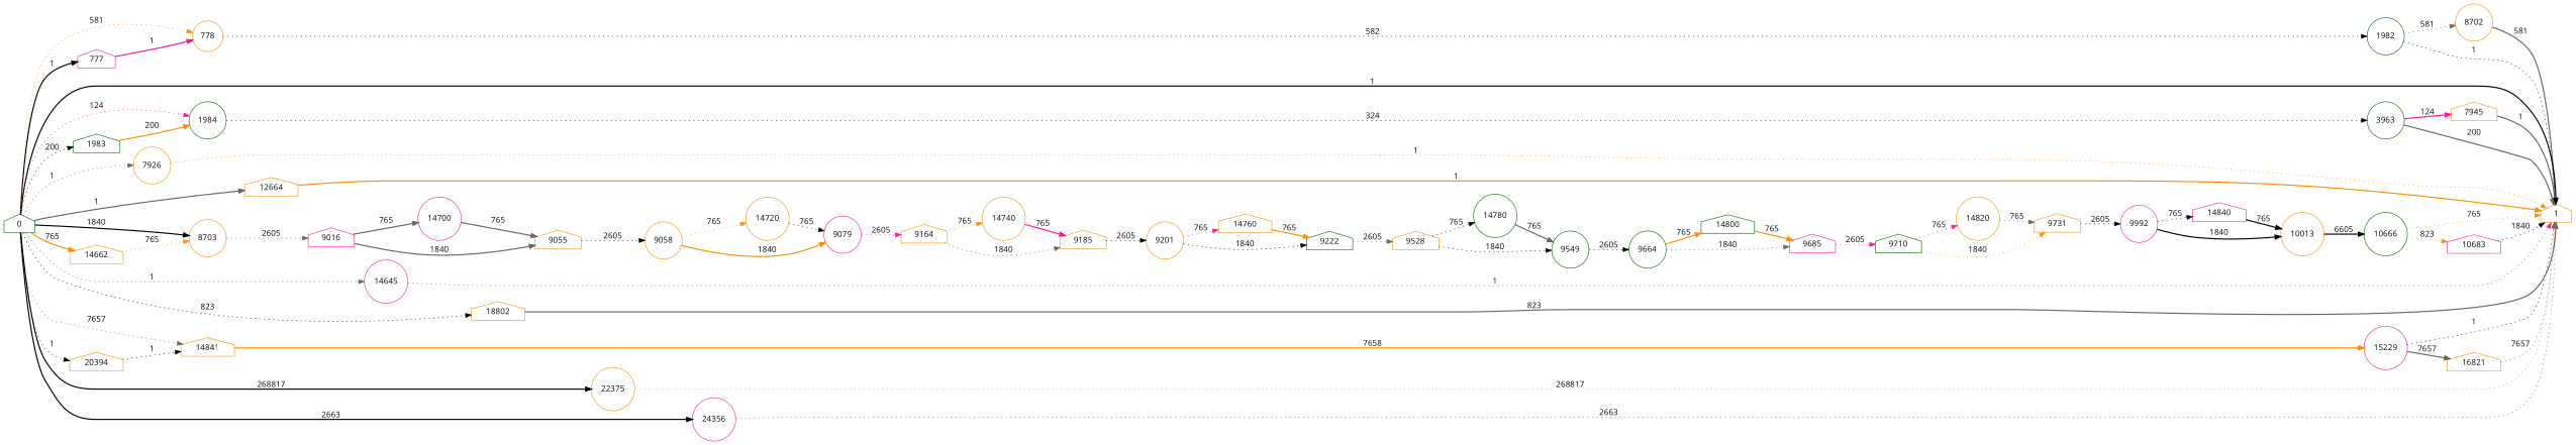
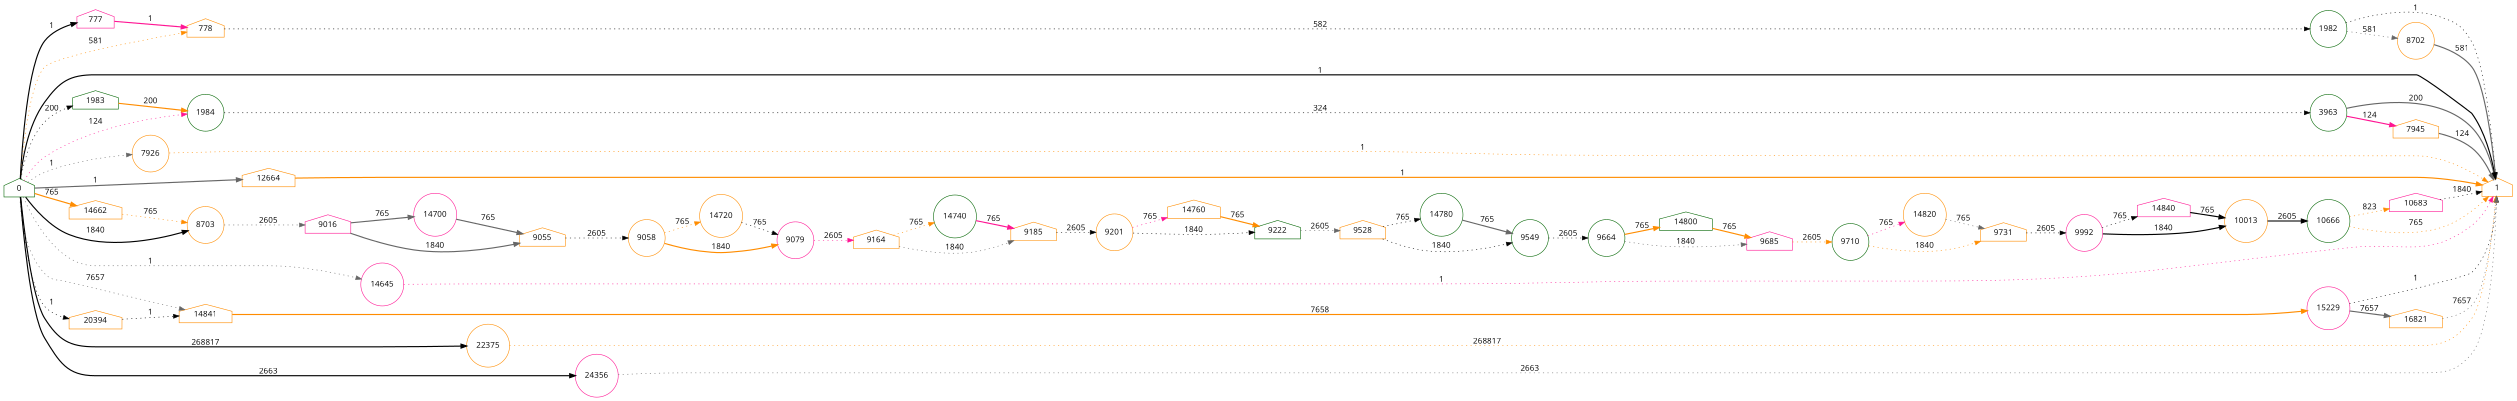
  digraph {
    fontname="Open Sans"
    rankdir=LR
    node [color=darkorange fontname="Open Sans" shape=circle]
    edge [color=black fontname="Open Sans" style=dotted]
    777 [color=deeppink shape=house]
-   778
+   778 [shape=house]
    1982 [color=darkgreen]
    1 [shape=house]
    8702
    1983 [color=darkgreen shape=house]
    1984 [color=darkgreen]
    3963 [color=darkgreen]
    n9 [label=7945 shape=house]
    7926
    9016 [color=deeppink shape=house]
    8703
    9055 [shape=house]
    14700 [color=deeppink]
    9058
    9079 [color=deeppink]
    14720
    9164 [shape=house]
    9185 [shape=house]
-   14740
+   14740 [color=darkgreen]
    9201
    9222 [color=darkgreen shape=house]
    14760 [shape=house]
    9528 [shape=house]
    9549 [color=darkgreen]
    14780 [color=darkgreen]
    9664 [color=darkgreen]
    9685 [color=deeppink shape=house]
    14800 [color=darkgreen shape=house]
-   9710 [color=darkgreen shape=house]
+   9710 [color=darkgreen]
    9731 [shape=house]
    14820
    9992 [color=deeppink]
    10013
    14840 [color=deeppink shape=house]
    10666 [color=darkgreen]
    10683 [color=deeppink shape=house]
    12664 [shape=house]
    14645 [color=deeppink]
    14662 [shape=house]
    14841 [shape=house]
    15229 [color=deeppink]
    16821 [shape=house]
-   18802 [shape=house]
    20394 [shape=house]
    22375
    24356 [color=deeppink]
    0 [color=darkgreen shape=house]
    777 -> 778 [color=deeppink label=1 style=bold]
    778 -> 1982 [label=582]
    1982 -> 1 [label=1]
    1982 -> 8702 [color=gray40 label=581]
    8702 -> 1 [color=gray40 label=581 style=bold]
    1983 -> 1984 [color=darkorange label=200 style=bold]
    1984 -> 3963 [label=324]
    3963 -> 1 [color=gray40 label=200 style=bold]
    3963 -> n9 [color=deeppink label=124 style=bold]
-   n9 -> 1 [color=gray40 label=1 style=bold]
+   n9 -> 1 [color=gray40 label=124 style=bold]
    7926 -> 1 [color=darkorange label=1]
    9016 -> 9055 [color=gray40 label=1840 style=bold]
    9016 -> 14700 [color=gray40 label=765 style=bold]
    8703 -> 9016 [color=gray40 label=2605]
    9055 -> 9058 [label=2605]
    14700 -> 9055 [color=gray40 label=765 style=bold]
    9058 -> 9079 [color=darkorange label=1840 style=bold]
    9058 -> 14720 [color=darkorange label=765]
    9079 -> 9164 [color=deeppink label=2605]
    14720 -> 9079 [label=765]
    9164 -> 9185 [color=gray40 label=1840]
    9164 -> 14740 [color=darkorange label=765]
    9185 -> 9201 [label=2605]
    14740 -> 9185 [color=deeppink label=765 style=bold]
    9201 -> 9222 [label=1840]
    9201 -> 14760 [color=deeppink label=765]
    9222 -> 9528 [color=gray40 label=2605]
    14760 -> 9222 [color=darkorange label=765 style=bold]
    9528 -> 9549 [label=1840]
    9528 -> 14780 [label=765]
    9549 -> 9664 [label=2605]
    14780 -> 9549 [color=gray40 label=765 style=bold]
    9664 -> 9685 [color=gray40 label=1840]
    9664 -> 14800 [color=darkorange label=765 style=bold]
-   9685 -> 9710 [color=deeppink label=2605]
+   9685 -> 9710 [color=darkorange label=2605]
    14800 -> 9685 [color=darkorange label=765 style=bold]
    9710 -> 9731 [color=darkorange label=1840]
    9710 -> 14820 [color=deeppink label=765]
    9731 -> 9992 [label=2605]
    14820 -> 9731 [color=gray40 label=765]
    9992 -> 10013 [label=1840 style=bold]
    9992 -> 14840 [label=765]
-   10013 -> 10666 [label=6605 style=bold]
+   10013 -> 10666 [label=2605 style=bold]
    14840 -> 10013 [label=765 style=bold]
    10666 -> 1 [color=darkorange label=765]
    10666 -> 10683 [color=darkorange label=823]
    10683 -> 1 [label=1840]
    12664 -> 1 [color=darkorange label=1 style=bold]
    14645 -> 1 [color=deeppink label=1]
    14662 -> 8703 [color=darkorange label=765]
    14841 -> 15229 [color=darkorange label=7658 style=bold]
    15229 -> 1 [label=1]
    15229 -> 16821 [color=gray40 label=7657 style=bold]
    16821 -> 1 [color=gray40 label=7657]
-   18802 -> 1 [color=gray40 label=823 style=bold]
    20394 -> 14841 [label=1]
    22375 -> 1 [color=darkorange label=268817]
    24356 -> 1 [color=gray40 label=2663]
    0 -> 777 [label=1 style=bold]
    0 -> 778 [color=darkorange label=581]
    0 -> 1 [label=1 style=bold]
    0 -> 1983 [label=200]
    0 -> 1984 [color=deeppink label=124]
    0 -> 7926 [color=gray40 label=1]
    0 -> 8703 [label=1840 style=bold]
    0 -> 12664 [color=gray40 label=1 style=bold]
    0 -> 14645 [color=gray40 label=1]
    0 -> 14662 [color=darkorange label=765 style=bold]
    0 -> 14841 [color=gray40 label=7657]
-   0 -> 18802 [label=823]
    0 -> 20394 [label=1]
    0 -> 22375 [label=268817 style=bold]
    0 -> 24356 [label=2663 style=bold]
  }
